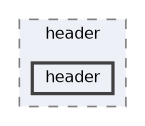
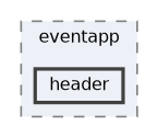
  digraph {
    compound=true
    n1 [color=grey25 fillcolor="#edf0f7" fontname=Helvetica fontsize=10 height=0.2 label=header shape=box style="filled,bold" width=0.4]
    subgraph cluster_1 {
      bgcolor="#edf0f7"
      fontname=Helvetica
      fontsize=10
-     label=header
+     label=eventapp
      pencolor=grey50
      style="filled,dashed"
      n1
    }
  }
